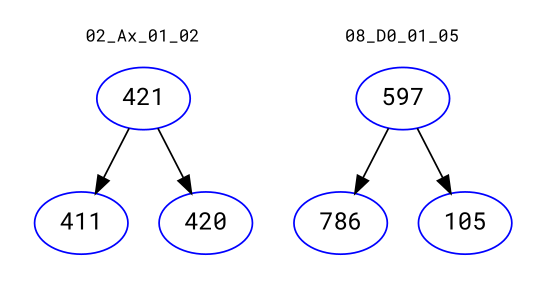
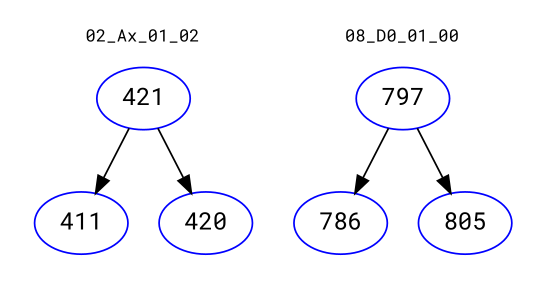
  digraph {
    fontname="Roboto Mono"
    node [color=blue fontname="Roboto Mono"]
    edge [color=black fontname="Roboto Mono"]
    n1 [label=421]
    n2 [label=411]
    n3 [label=420]
-   n4 [label=597]
+   n4 [label=797]
    n5 [label=786]
-   n6 [label=105]
+   n6 [label=805]
    subgraph cluster_1 {
      color=white
      fontsize=10
      label="02_Ax_01_02"
      n1
      n2
      n3
    }
    subgraph cluster_2 {
      color=white
      fontsize=10
-     label="08_D0_01_05"
+     label="08_D0_01_00"
      n4
      n5
      n6
    }
    n1 -> n2
    n1 -> n3
    n4 -> n5
    n4 -> n6
  }
